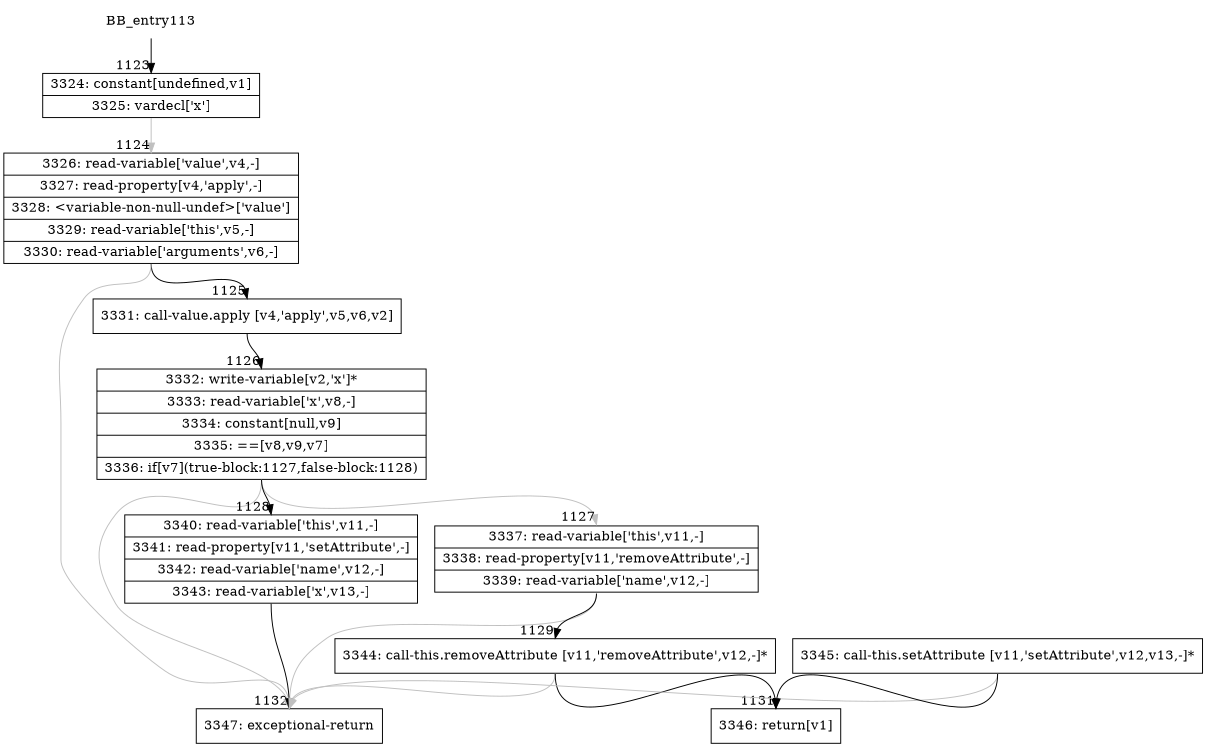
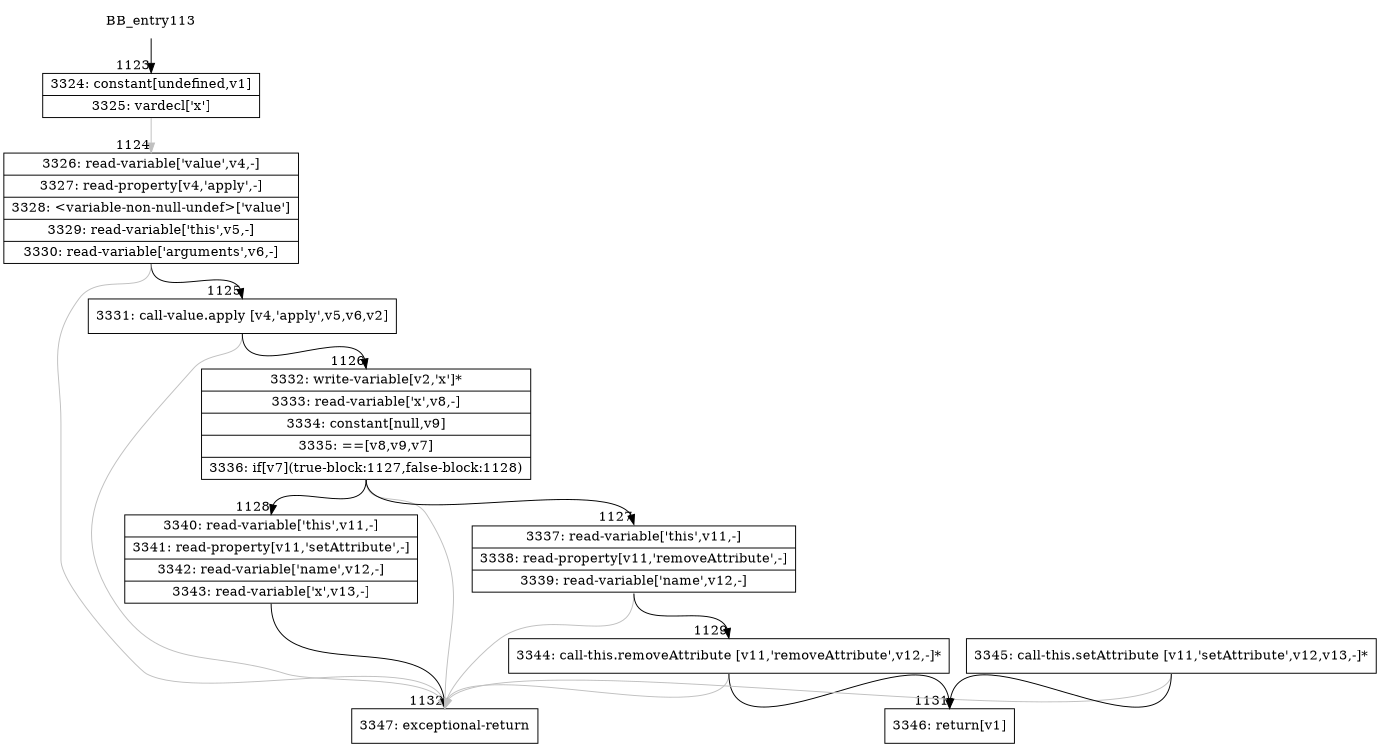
  digraph {
    rankdir=TD
    node [shape=record]
    edge [headport=n tailport=s]
    BB_entry113 [shape=none]
    n2 [label="{3324: constant[undefined,v1]|3325: vardecl['x']}"]
    n3 [label="{3326: read-variable['value',v4,-]|3327: read-property[v4,'apply',-]|3328: \<variable-non-null-undef\>['value']|3329: read-variable['this',v5,-]|3330: read-variable['arguments',v6,-]}"]
    n4 [label="{3331: call-value.apply [v4,'apply',v5,v6,v2]}"]
    n5 [label="{3347: exceptional-return}"]
    n6 [label="{3332: write-variable[v2,'x']*|3333: read-variable['x',v8,-]|3334: constant[null,v9]|3335: ==[v8,v9,v7]|3336: if[v7](true-block:1127,false-block:1128)}"]
    n7 [label="{3337: read-variable['this',v11,-]|3338: read-property[v11,'removeAttribute',-]|3339: read-variable['name',v12,-]}"]
    n8 [label="{3340: read-variable['this',v11,-]|3341: read-property[v11,'setAttribute',-]|3342: read-variable['name',v12,-]|3343: read-variable['x',v13,-]}"]
    n9 [label="{3344: call-this.removeAttribute [v11,'removeAttribute',v12,-]*}"]
    n10 [label="{3346: return[v1]}"]
    n11 [label="{3345: call-this.setAttribute [v11,'setAttribute',v12,v13,-]*}"]
    BB_entry113 -> n2 [headlabel="    1123"]
    n2 -> n3 [color=gray headlabel="      1124"]
    n3 -> n4 [headlabel="      1125"]
    n3 -> n5 [color=gray headlabel="      1132"]
+   n4 -> n5 [color=gray]
    n4 -> n6 [headlabel="      1126"]
    n6 -> n5 [color=gray]
-   n6 -> n7 [headlabel="      1127" color=gray]
+   n6 -> n7 [headlabel="      1127"]
    n6 -> n8 [headlabel="      1128"]
    n7 -> n5 [color=gray]
    n7 -> n9 [headlabel="      1129"]
    n8 -> n5 [color=black]
    n9 -> n5 [color=gray]
    n9 -> n10 [headlabel="      1131"]
    n11 -> n5 [color=gray]
    n11 -> n10
  }
